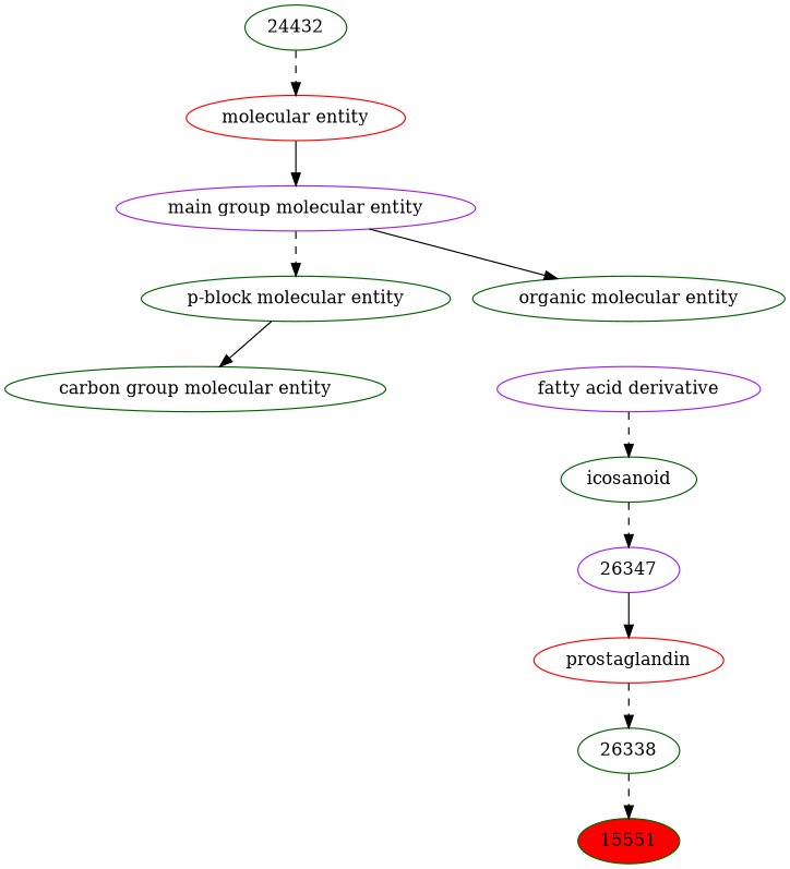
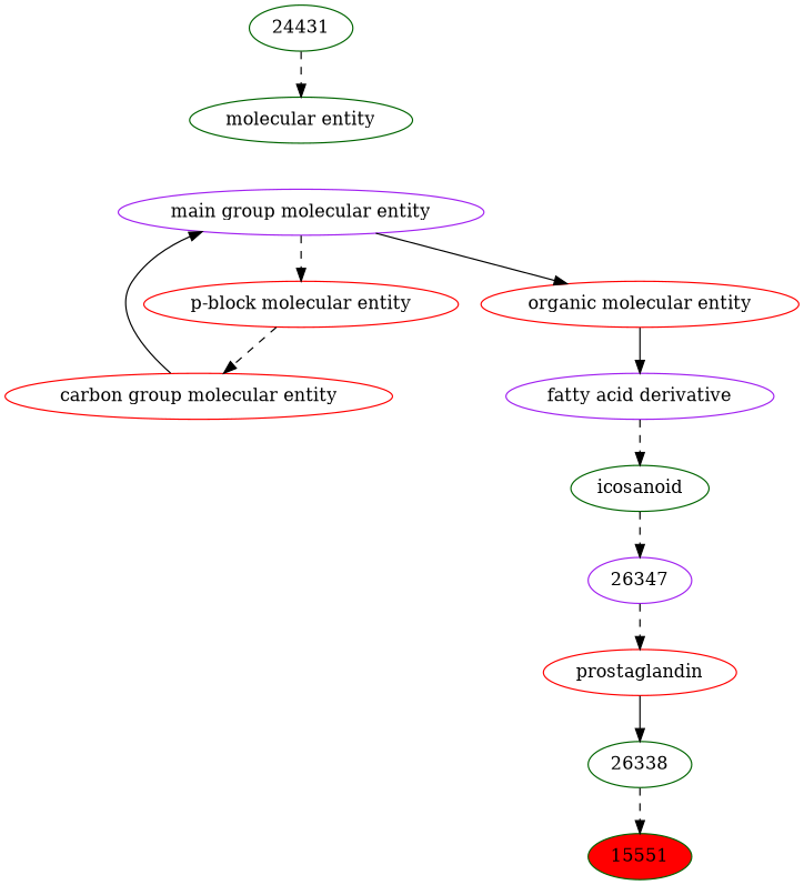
  digraph {
    node [color=red]
    edge [style=dashed]
    n1 [color=darkgreen fillcolor=red label=15551 style=filled]
    n2 [color=darkgreen label=26338]
    n3 [label=prostaglandin]
    n4 [color=purple label=26347]
    n5 [color=darkgreen label=icosanoid]
    n6 [color=purple label="fatty acid derivative"]
-   n7 [color=darkgreen label="organic molecular entity"]
-   n8 [color=darkgreen label="carbon group molecular entity"]
-   n9 [color=darkgreen label="p-block molecular entity"]
+   n7 [label="organic molecular entity"]
+   n8 [label="carbon group molecular entity"]
+   n9 [label="p-block molecular entity"]
    n10 [color=purple label="main group molecular entity"]
-   n11 [label="molecular entity"]
-   n12 [color=darkgreen label=24432]
+   n11 [color=darkgreen label="molecular entity"]
+   n12 [color=darkgreen label=24431]
    n2 -> n1
-   n3 -> n2
-   n4 -> n3 [style=solid]
+   n3 -> n2 [style=solid]
+   n4 -> n3
    n5 -> n4
    n6 -> n5
-   n9 -> n8 [style=solid]
+   n7 -> n6 [style=solid]
+   n9 -> n8
    n10 -> n7 [style=solid]
    n10 -> n9
-   n11 -> n10 [style=solid]
+   n8 -> n10 [style=solid]
    n12 -> n11
  }
